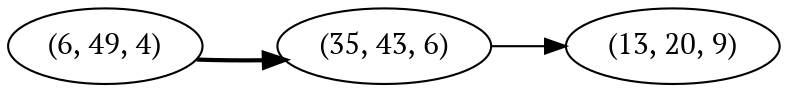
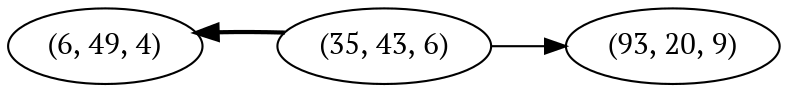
  digraph {
    fontname="PT Serif"
    rankdir=LR
    node [fontname="PT Serif"]
    edge [fontname="PT Serif"]
    "(6, 49, 4)"
    "(35, 43, 6)"
-   "(13, 20, 9)"
-   "(6, 49, 4)" -> "(35, 43, 6)" [style=bold]
+   "(13, 20, 9)" [label="(93, 20, 9)"]
+   "(35, 43, 6)" -> "(6, 49, 4)" [style=bold]
    "(35, 43, 6)" -> "(13, 20, 9)" [style=solid]
  }
